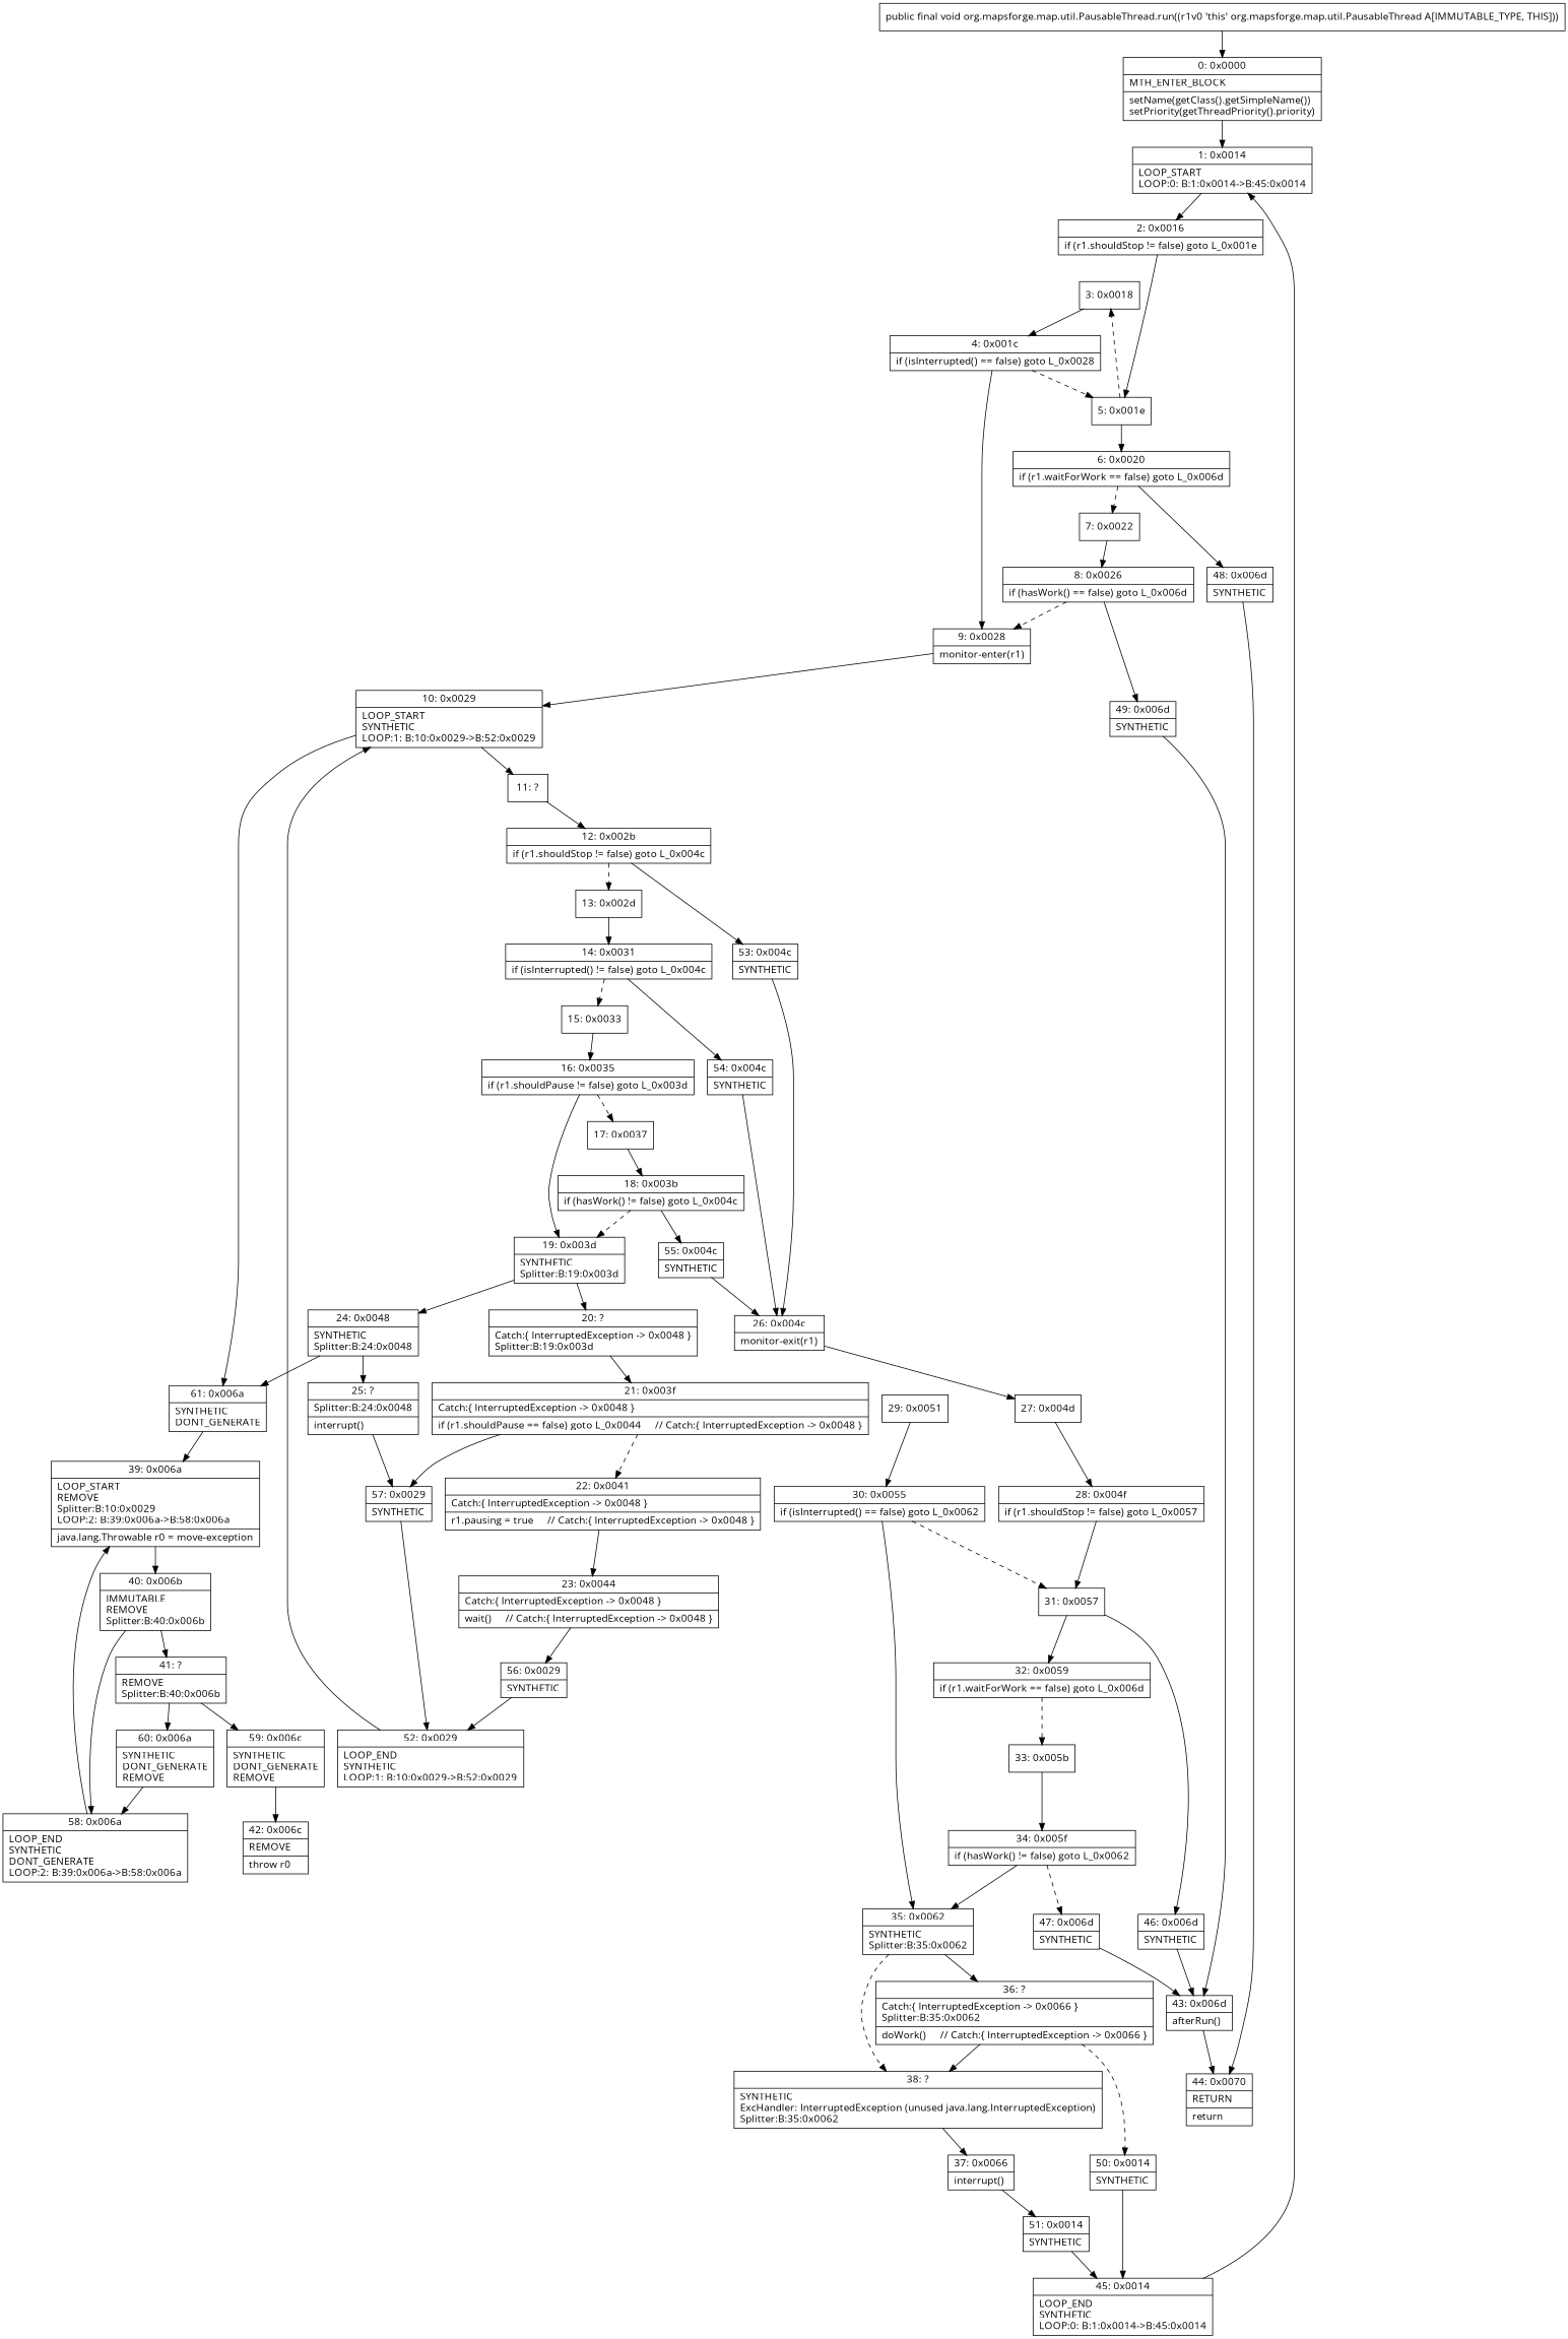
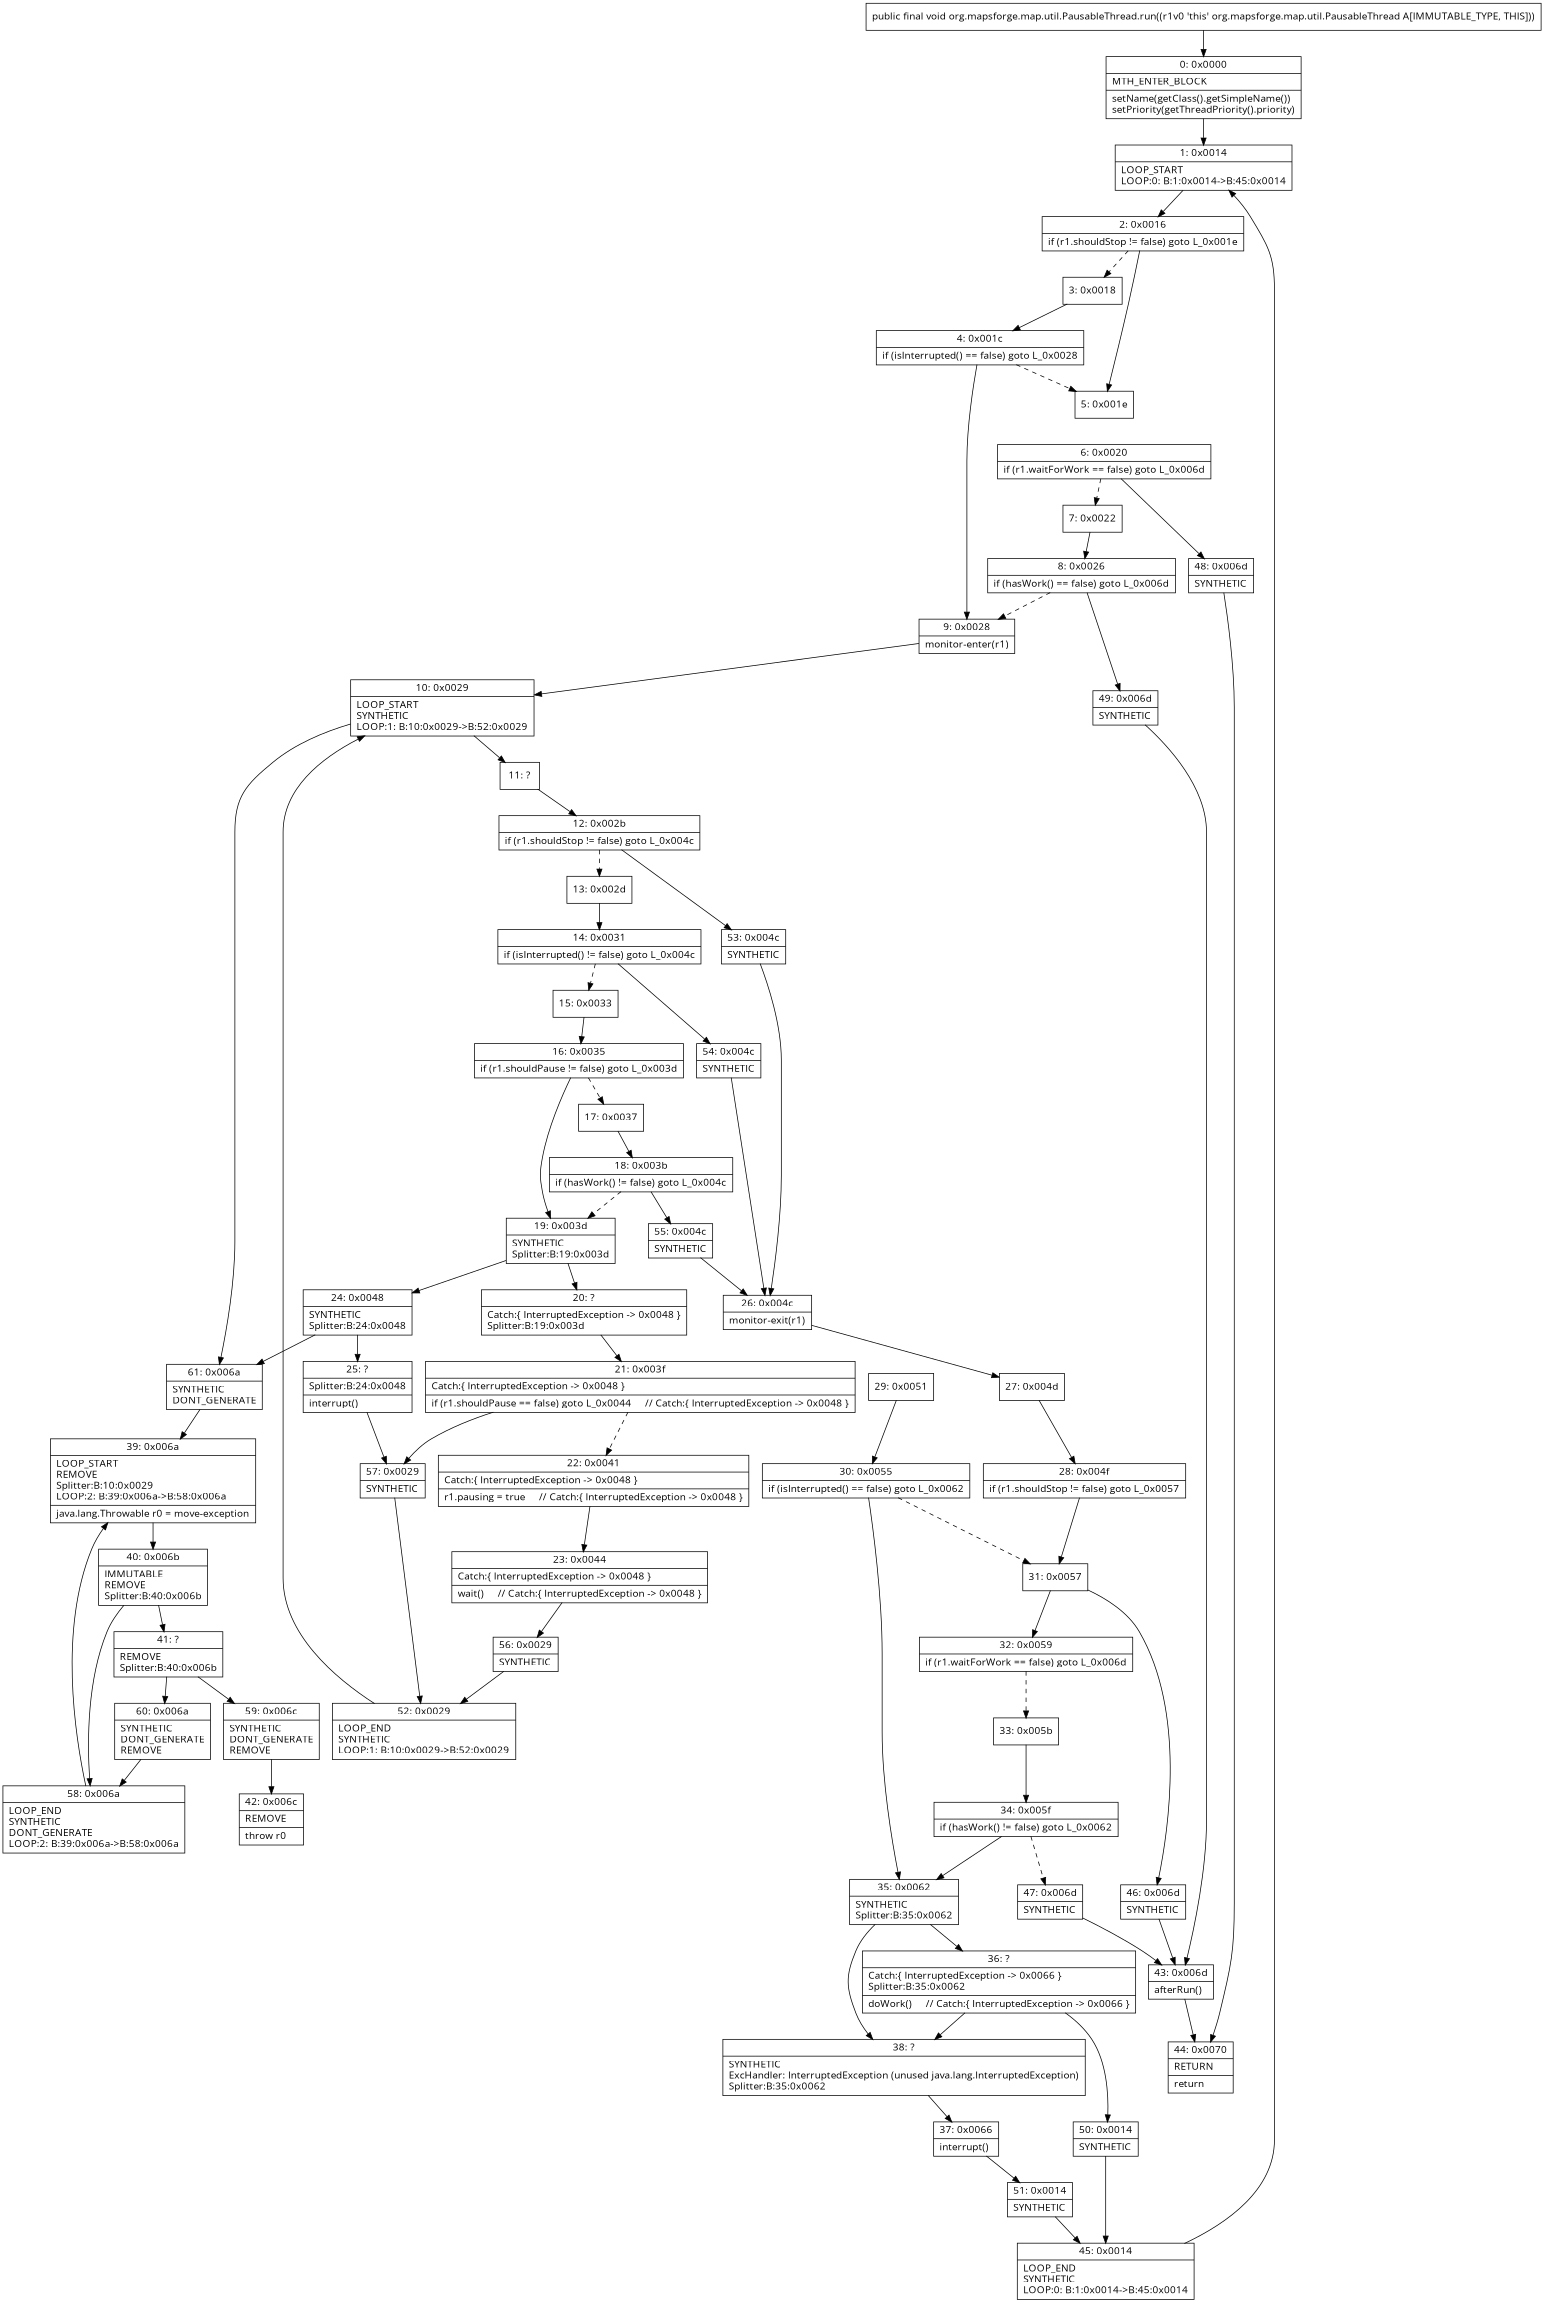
  digraph {
    fontname="Open Sans"
    node [fontname="Open Sans" shape=record]
    edge [fontname="Open Sans"]
    n1 [label="{0\:\ 0x0000|MTH_ENTER_BLOCK\l|setName(getClass().getSimpleName())\lsetPriority(getThreadPriority().priority)\l}"]
    n2 [label="{1\:\ 0x0014|LOOP_START\lLOOP:0: B:1:0x0014\-\>B:45:0x0014\l}"]
    n3 [label="{2\:\ 0x0016|if (r1.shouldStop != false) goto L_0x001e\l}"]
    n4 [label="{3\:\ 0x0018}"]
    n5 [label="{5\:\ 0x001e}"]
    n6 [label="{4\:\ 0x001c|if (isInterrupted() == false) goto L_0x0028\l}"]
    n7 [label="{6\:\ 0x0020|if (r1.waitForWork == false) goto L_0x006d\l}"]
    n8 [label="{9\:\ 0x0028|monitor\-enter(r1)\l}"]
    n9 [label="{10\:\ 0x0029|LOOP_START\lSYNTHETIC\lLOOP:1: B:10:0x0029\-\>B:52:0x0029\l}"]
    n10 [label="{7\:\ 0x0022}"]
    n11 [label="{48\:\ 0x006d|SYNTHETIC\l}"]
    n12 [label="{8\:\ 0x0026|if (hasWork() == false) goto L_0x006d\l}"]
    n13 [label="{44\:\ 0x0070|RETURN\l|return\l}"]
    n14 [label="{49\:\ 0x006d|SYNTHETIC\l}"]
    n15 [label="{43\:\ 0x006d|afterRun()\l}"]
    n16 [label="{11\:\ ?}"]
    n17 [label="{61\:\ 0x006a|SYNTHETIC\lDONT_GENERATE\l}"]
    n18 [label="{12\:\ 0x002b|if (r1.shouldStop != false) goto L_0x004c\l}"]
    n19 [label="{39\:\ 0x006a|LOOP_START\lREMOVE\lSplitter:B:10:0x0029\lLOOP:2: B:39:0x006a\-\>B:58:0x006a\l|java.lang.Throwable r0 = move\-exception\l}"]
    n20 [label="{13\:\ 0x002d}"]
    n21 [label="{53\:\ 0x004c|SYNTHETIC\l}"]
    n22 [label="{14\:\ 0x0031|if (isInterrupted() != false) goto L_0x004c\l}"]
    n23 [label="{26\:\ 0x004c|monitor\-exit(r1)\l}"]
    n24 [label="{15\:\ 0x0033}"]
    n25 [label="{54\:\ 0x004c|SYNTHETIC\l}"]
    n26 [label="{16\:\ 0x0035|if (r1.shouldPause != false) goto L_0x003d\l}"]
    n27 [label="{17\:\ 0x0037}"]
    n28 [label="{19\:\ 0x003d|SYNTHETIC\lSplitter:B:19:0x003d\l}"]
    n29 [label="{18\:\ 0x003b|if (hasWork() != false) goto L_0x004c\l}"]
    n30 [label="{20\:\ ?|Catch:\{ InterruptedException \-\> 0x0048 \}\lSplitter:B:19:0x003d\l}"]
    n31 [label="{24\:\ 0x0048|SYNTHETIC\lSplitter:B:24:0x0048\l}"]
    n32 [label="{55\:\ 0x004c|SYNTHETIC\l}"]
    n33 [label="{21\:\ 0x003f|Catch:\{ InterruptedException \-\> 0x0048 \}\l|if (r1.shouldPause == false) goto L_0x0044     \/\/ Catch:\{ InterruptedException \-\> 0x0048 \}\l}"]
    n34 [label="{25\:\ ?|Splitter:B:24:0x0048\l|interrupt()\l}"]
    n35 [label="{22\:\ 0x0041|Catch:\{ InterruptedException \-\> 0x0048 \}\l|r1.pausing = true     \/\/ Catch:\{ InterruptedException \-\> 0x0048 \}\l}"]
    n36 [label="{57\:\ 0x0029|SYNTHETIC\l}"]
    n37 [label="{23\:\ 0x0044|Catch:\{ InterruptedException \-\> 0x0048 \}\l|wait()     \/\/ Catch:\{ InterruptedException \-\> 0x0048 \}\l}"]
    n38 [label="{56\:\ 0x0029|SYNTHETIC\l}"]
    n39 [label="{52\:\ 0x0029|LOOP_END\lSYNTHETIC\lLOOP:1: B:10:0x0029\-\>B:52:0x0029\l}"]
    n40 [label="{27\:\ 0x004d}"]
    n41 [label="{28\:\ 0x004f|if (r1.shouldStop != false) goto L_0x0057\l}"]
    n42 [label="{31\:\ 0x0057}"]
    n43 [label="{29\:\ 0x0051}"]
    n44 [label="{30\:\ 0x0055|if (isInterrupted() == false) goto L_0x0062\l}"]
    n45 [label="{32\:\ 0x0059|if (r1.waitForWork == false) goto L_0x006d\l}"]
    n46 [label="{46\:\ 0x006d|SYNTHETIC\l}"]
    n47 [label="{35\:\ 0x0062|SYNTHETIC\lSplitter:B:35:0x0062\l}"]
    n48 [label="{36\:\ ?|Catch:\{ InterruptedException \-\> 0x0066 \}\lSplitter:B:35:0x0062\l|doWork()     \/\/ Catch:\{ InterruptedException \-\> 0x0066 \}\l}"]
    n49 [label="{38\:\ ?|SYNTHETIC\lExcHandler: InterruptedException (unused java.lang.InterruptedException)\lSplitter:B:35:0x0062\l}"]
    n50 [label="{33\:\ 0x005b}"]
    n51 [label="{34\:\ 0x005f|if (hasWork() != false) goto L_0x0062\l}"]
    n52 [label="{47\:\ 0x006d|SYNTHETIC\l}"]
    n53 [label="{50\:\ 0x0014|SYNTHETIC\l}"]
    n54 [label="{37\:\ 0x0066|interrupt()\l}"]
    n55 [label="{45\:\ 0x0014|LOOP_END\lSYNTHETIC\lLOOP:0: B:1:0x0014\-\>B:45:0x0014\l}"]
    n56 [label="{51\:\ 0x0014|SYNTHETIC\l}"]
    n57 [label="{40\:\ 0x006b|IMMUTABLE\lREMOVE\lSplitter:B:40:0x006b\l}"]
    n58 [label="{41\:\ ?|REMOVE\lSplitter:B:40:0x006b\l}"]
    n59 [label="{58\:\ 0x006a|LOOP_END\lSYNTHETIC\lDONT_GENERATE\lLOOP:2: B:39:0x006a\-\>B:58:0x006a\l}"]
    n60 [label="{59\:\ 0x006c|SYNTHETIC\lDONT_GENERATE\lREMOVE\l}"]
    n61 [label="{60\:\ 0x006a|SYNTHETIC\lDONT_GENERATE\lREMOVE\l}"]
    n62 [label="{42\:\ 0x006c|REMOVE\l|throw r0\l}"]
    n63 [label="{public final void org.mapsforge.map.util.PausableThread.run((r1v0 'this' org.mapsforge.map.util.PausableThread A[IMMUTABLE_TYPE, THIS])) }"]
    n1 -> n2
    n2 -> n3
-   n5 -> n4 [style=dashed]
+   n3 -> n4 [style=dashed]
    n3 -> n5
    n4 -> n6
-   n5 -> n7
    n6 -> n5 [style=dashed]
    n6 -> n8
    n7 -> n10 [style=dashed]
    n7 -> n11
    n8 -> n9
    n9 -> n16
    n9 -> n17
    n10 -> n12
    n11 -> n13
    n12 -> n8 [style=dashed]
    n12 -> n14
    n14 -> n15
    n15 -> n13
    n16 -> n18
    n17 -> n19
    n18 -> n20 [style=dashed]
    n18 -> n21
    n19 -> n57
    n20 -> n22
    n21 -> n23
    n22 -> n24 [style=dashed]
    n22 -> n25
    n23 -> n40
    n24 -> n26
    n25 -> n23
    n26 -> n27 [style=dashed]
    n26 -> n28
    n27 -> n29
    n28 -> n30
    n28 -> n31
    n29 -> n28 [style=dashed]
    n29 -> n32
    n30 -> n33
    n31 -> n17
    n31 -> n34
    n32 -> n23
    n33 -> n35 [style=dashed]
    n33 -> n36
    n34 -> n36
    n35 -> n37
    n36 -> n39
    n37 -> n38
    n38 -> n39
    n39 -> n9
    n40 -> n41
    n41 -> n42
    n42 -> n45
    n42 -> n46
    n43 -> n44
    n44 -> n42 [style=dashed]
    n44 -> n47
    n45 -> n50 [style=dashed]
    n46 -> n15
    n47 -> n48
-   n47 -> n49 [style=dashed]
+   n47 -> n49
    n48 -> n49
-   n48 -> n53 [style=dashed]
+   n48 -> n53
    n49 -> n54
    n50 -> n51
    n51 -> n47
    n51 -> n52 [style=dashed]
    n52 -> n15
    n53 -> n55
    n54 -> n56
    n55 -> n2
    n56 -> n55
    n57 -> n58
    n57 -> n59
    n58 -> n60
    n58 -> n61
    n59 -> n19
    n60 -> n62
    n61 -> n59
    n63 -> n1
  }
